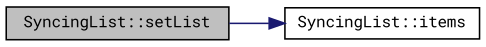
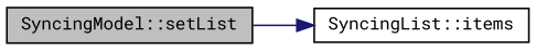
  digraph {
    rankdir=LR
    fontname="Roboto Mono"
    node [color=black fontname="Roboto Mono" fontsize=10 shape=record style=filled]
-   n1 [fillcolor=grey75 fontcolor=black height=0.2 label="SyncingList::setList" width=0.4]
+   n1 [fillcolor=grey75 fontcolor=black height=0.2 label="SyncingModel::setList" width=0.4]
    n2 [fillcolor=white height=0.2 label="SyncingList::items" width=0.4]
    n1 -> n2 [color=midnightblue fontname="Roboto Mono" fontsize=10 labelfontname=Helvetica labelfontsize=10 style=solid]
  }
